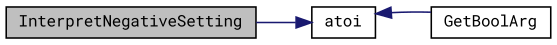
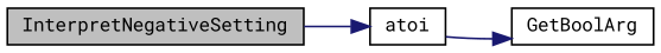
  digraph {
    fontname="Roboto Mono"
    rankdir=LR
    node [color=black fillcolor=white fontname="Roboto Mono" fontsize=10 shape=record style=filled]
    edge [color=midnightblue fontname="Roboto Mono" fontsize=10 labelfontname=Helvetica labelfontsize=10 style=solid]
    n1 [fillcolor=grey75 fontcolor=black height=0.2 label=InterpretNegativeSetting width=0.4]
    n2 [height=0.2 label=atoi width=0.4]
    n3 [height=0.2 label=GetBoolArg width=0.4]
    n1 -> n2
-   n3 -> n2
+   n2 -> n3
  }
